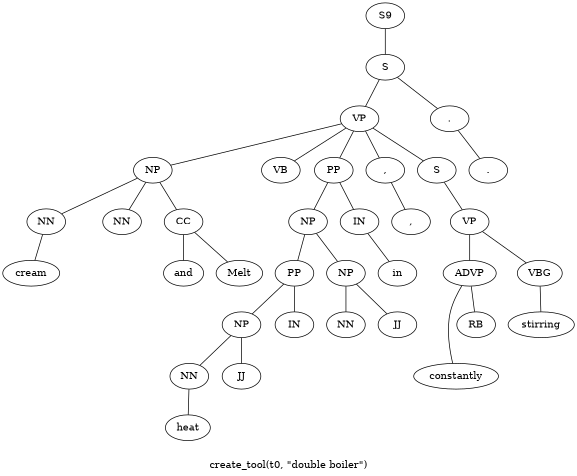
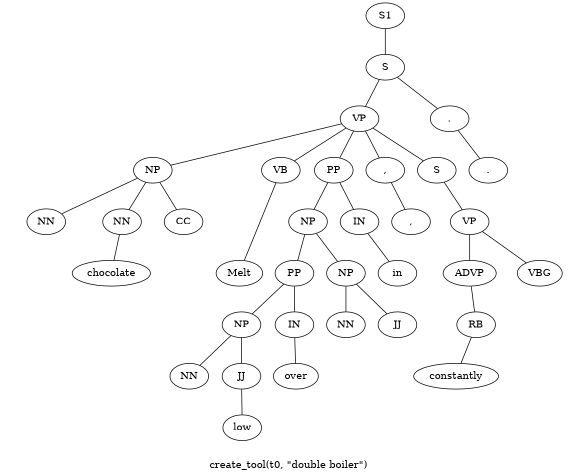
  graph {
    label="create_tool(t0, \"double boiler\")"
-   n1 [label=S9]
+   n1 [label=S1]
    n2 [label=S]
    n3 [label=VP]
    n4 [label="."]
    n5 [label=VB]
    n6 [label=NP]
    n7 [label=PP]
    n8 [label=","]
    n9 [label=S]
    n10 [label="."]
    n11 [label=Melt]
    n12 [label=NN]
    n13 [label=CC]
    n14 [label=NN]
    n15 [label=IN]
    n16 [label=NP]
    n17 [label=","]
    n18 [label=VP]
-   n20 [label=and]
-   n21 [label=cream]
+   n19 [label=chocolate]
    n22 [label=in]
    n23 [label=NP]
    n24 [label=PP]
    n25 [label=JJ]
    n26 [label=NN]
    n27 [label=IN]
    n28 [label=NP]
+   n29 [label=over]
    n30 [label=JJ]
    n31 [label=NN]
-   n33 [label=heat]
+   n32 [label=low]
    n34 [label=VBG]
    n35 [label=ADVP]
-   n36 [label=stirring]
    n37 [label=RB]
    n38 [label=constantly]
    n1 -- n2
    n2 -- n3
    n2 -- n4
    n3 -- n5
    n3 -- n6
    n3 -- n7
    n3 -- n8
    n3 -- n9
    n4 -- n10
-   n13 -- n11
+   n5 -- n11
    n6 -- n12
    n6 -- n13
    n6 -- n14
    n7 -- n15
    n7 -- n16
    n8 -- n17
    n9 -- n18
-   n13 -- n20
-   n14 -- n21
+   n12 -- n19
    n15 -- n22
    n16 -- n23
    n16 -- n24
    n18 -- n34
    n18 -- n35
    n23 -- n25
    n23 -- n26
    n24 -- n27
    n24 -- n28
+   n27 -- n29
    n28 -- n30
    n28 -- n31
-   n31 -- n33
-   n34 -- n36
+   n30 -- n32
    n35 -- n37
-   n35 -- n38
+   n37 -- n38
  }
